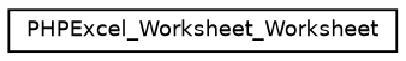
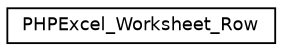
  digraph {
    rankdir=LR
-   n1 [color=black fillcolor=white fontname=Helvetica fontsize=10 height=0.2 label=PHPExcel_Worksheet_Worksheet shape=record style=filled width=0.4]
+   n1 [color=black fillcolor=white fontname=Helvetica fontsize=10 height=0.2 label=PHPExcel_Worksheet_Row shape=record style=filled width=0.4]
  }
